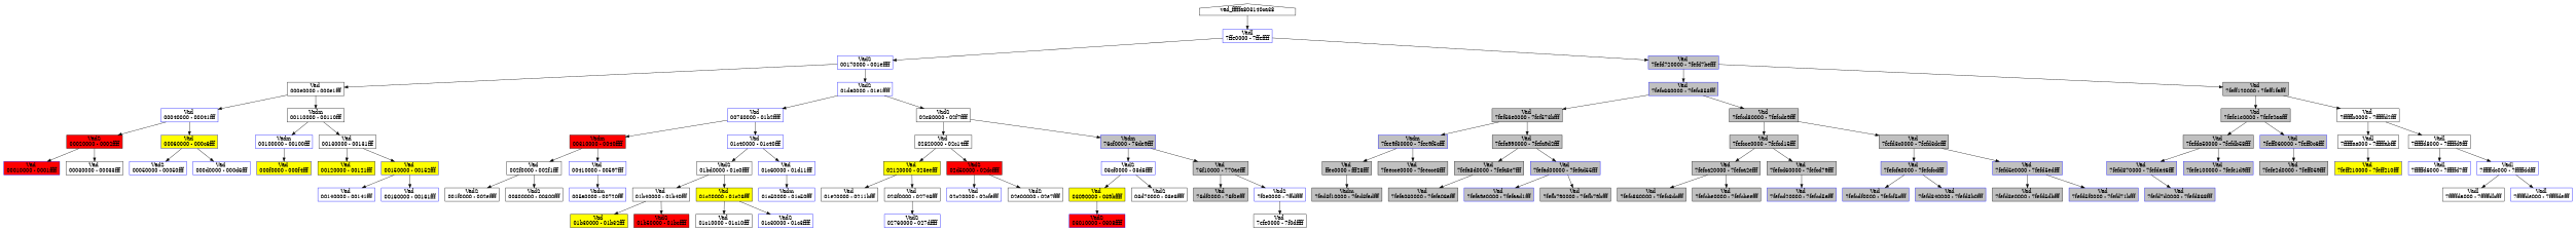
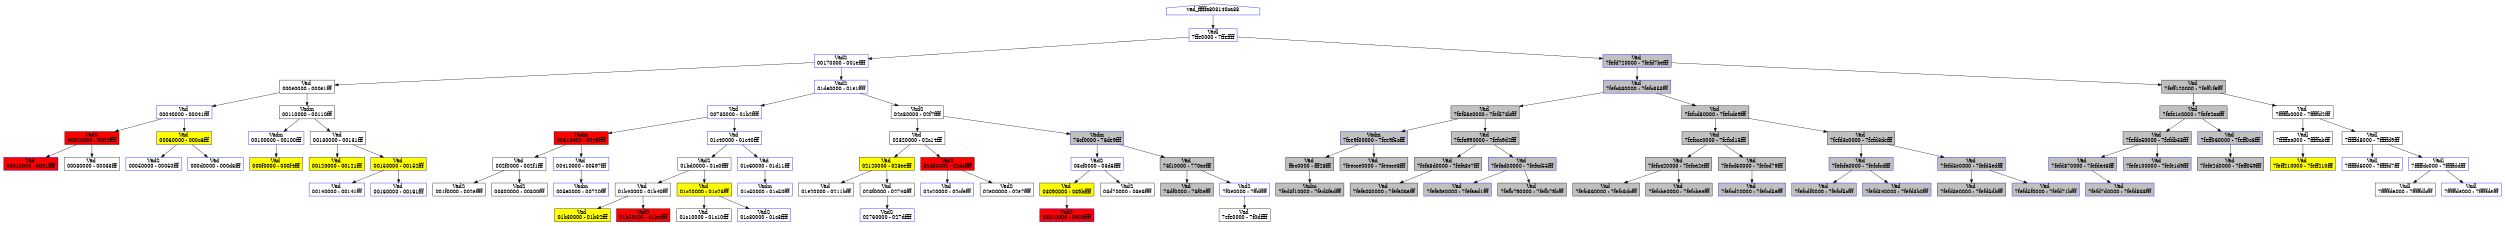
  digraph {
    rankdir=TB
    node [color=black fillcolor=white shape=record style=filled]
    n1 [color=blue label="{ Vadl\n7ffe0000 - 7ffeffff }"]
-   vad_fffffa803140ca38 [shape=house fillcolor="" style=""]
+   vad_fffffa803140ca38 [color=blue shape=house fillcolor="" style=""]
    n3 [color=blue label="{ VadS\n00170000 - 001effff }"]
    n4 [color=blue fillcolor=gray label="{ Vad \n7fefd720000 - 7fefd7befff }"]
    n5 [label="{ Vad \n000e0000 - 000e1fff }"]
    n6 [color=blue label="{ VadS\n01da0000 - 01e1ffff }"]
    n7 [color=blue label="{ Vad \n00040000 - 00041fff }"]
    n8 [label="{ Vadm\n00110000 - 00110fff }"]
    n9 [fillcolor=red label="{ VadS\n00020000 - 0002ffff }"]
    n10 [color=blue fillcolor=yellow label="{ Vad \n00060000 - 000c6fff }"]
    n11 [color=blue fillcolor=red label="{ Vad \n00010000 - 0001ffff }"]
    n12 [label="{ Vad \n00030000 - 00033fff }"]
    n13 [color=blue label="{ VadS\n00050000 - 00050fff }"]
    n14 [color=blue label="{ Vad \n000d0000 - 000d6fff }"]
    n15 [color=blue label="{ Vadm\n00100000 - 00100fff }"]
    n16 [label="{ Vad \n00130000 - 00131fff }"]
    n17 [color=blue fillcolor=yellow label="{ Vad \n000f0000 - 000f4fff }"]
    n18 [fillcolor=yellow label="{ Vad \n00120000 - 00121fff }"]
    n19 [color=blue fillcolor=yellow label="{ Vad \n00150000 - 00152fff }"]
    n20 [color=blue label="{ Vad \n00140000 - 00141fff }"]
    n21 [color=blue label="{ Vad \n00160000 - 00161fff }"]
    n22 [color=blue label="{ Vad \n00730000 - 01b2ffff }"]
    n23 [label="{ VadS\n02e80000 - 02f7ffff }"]
    n24 [fillcolor=red label="{ Vadm\n00310000 - 0040ffff }"]
    n25 [color=blue label="{ Vad \n01c40000 - 01c40fff }"]
    n26 [label="{ Vad \n002f0000 - 002f1fff }"]
    n27 [color=blue label="{ Vad \n00410000 - 00597fff }"]
    n28 [label="{ VadS\n001f0000 - 002effff }"]
    n29 [label="{ VadS\n00300000 - 00300fff }"]
    n30 [color=blue label="{ Vadm\n005a0000 - 00720fff }"]
    n31 [label="{ VadS\n01bd0000 - 01c0ffff }"]
    n32 [color=blue label="{ Vad \n01c60000 - 01d11fff }"]
    n33 [label="{ Vad \n01b40000 - 01b40fff }"]
    n34 [fillcolor=yellow label="{ Vad \n01c20000 - 01c26fff }"]
    n35 [fillcolor=yellow label="{ Vad \n01b30000 - 01b32fff }"]
    n36 [fillcolor=red label="{ VadS\n01b50000 - 01bcffff }"]
    n37 [label="{ Vad \n01c10000 - 01c10fff }"]
    n38 [color=blue label="{ VadS\n01c30000 - 01c3ffff }"]
    n39 [color=blue label="{ Vadm\n01c50000 - 01c50fff }"]
    n40 [label="{ Vad \n02820000 - 02c14fff }"]
    n41 [color=blue fillcolor=gray label="{ Vadm\n76cf0000 - 76de9fff }"]
    n42 [fillcolor=yellow label="{ Vad \n02120000 - 023eefff }"]
    n43 [fillcolor=red label="{ VadS\n02d50000 - 02dcffff }"]
    n44 [label="{ Vad \n01e20000 - 0211bfff }"]
    n45 [label="{ Vad \n023f0000 - 02746fff }"]
    n46 [color=blue label="{ VadS\n02760000 - 027dffff }"]
    n47 [color=blue label="{ Vad \n02c20000 - 02cfefff }"]
    n48 [label="{ VadS\n02e00000 - 02e7ffff }"]
    n49 [color=blue label="{ VadS\n03cf0000 - 03d6ffff }"]
    n50 [fillcolor=gray label="{ Vad \n76f10000 - 770aefff }"]
    n51 [fillcolor=yellow label="{ Vad \n03090000 - 039bffff }"]
    n52 [label="{ VadS\n03d70000 - 03e6ffff }"]
    n53 [color=blue fillcolor=red label="{ VadS\n03010000 - 0308ffff }"]
    n54 [fillcolor=gray label="{ Vad \n76df0000 - 76f0efff }"]
    n55 [color=blue label="{ VadS\n7f0e0000 - 7ffdffff }"]
    n56 [label="{ Vad \n7efe0000 - 7f0dffff }"]
    n57 [color=blue fillcolor=gray label="{ Vad \n7fefc660000 - 7fefc853fff }"]
    n58 [fillcolor=gray label="{ Vad \n7feff120000 - 7feff1fafff }"]
    n59 [fillcolor=gray label="{ Vad \n7fef56e0000 - 7fef573bfff }"]
    n60 [fillcolor=gray label="{ Vad \n7fefcd80000 - 7fefcde9fff }"]
    n61 [color=blue fillcolor=gray label="{ Vadm\n7fee9f30000 - 7fee9f5cfff }"]
    n62 [fillcolor=gray label="{ Vad \n7fefa990000 - 7fefa9d2fff }"]
    n63 [fillcolor=gray label="{ Vad \nffec0000 - fff28fff }"]
    n64 [fillcolor=gray label="{ Vad \n7feecce0000 - 7feecce8fff }"]
    n65 [fillcolor=gray label="{ Vadm\n7fed3f10000 - 7fed3fadfff }"]
    n66 [fillcolor=gray label="{ Vad \n7fefa8d0000 - 7fefa8e7fff }"]
    n67 [color=blue fillcolor=gray label="{ Vad \n7fefad00000 - 7fefad55fff }"]
    n68 [fillcolor=gray label="{ Vad \n7fefa030000 - 7fefa06afff }"]
    n69 [color=blue fillcolor=gray label="{ Vad \n7fefa9e0000 - 7fefaad1fff }"]
    n70 [fillcolor=gray label="{ Vad \n7fefb790000 - 7fefb79bfff }"]
    n71 [fillcolor=gray label="{ Vad \n7fefcce0000 - 7fefcd15fff }"]
    n72 [fillcolor=gray label="{ Vad \n7fefd3c0000 - 7fefd3defff }"]
    n73 [fillcolor=gray label="{ Vad \n7fefca20000 - 7fefca2efff }"]
    n74 [fillcolor=gray label="{ Vad \n7fefcd60000 - 7fefcd79fff }"]
    n75 [fillcolor=gray label="{ Vad \n7fefc860000 - 7fefc8dcfff }"]
    n76 [fillcolor=gray label="{ Vad \n7fefcbe0000 - 7fefcbeefff }"]
    n77 [color=blue fillcolor=gray label="{ Vad \n7fefcd20000 - 7fefcd5afff }"]
    n78 [color=blue fillcolor=gray label="{ Vad \n7fefcfa0000 - 7fefcfcdfff }"]
    n79 [color=blue fillcolor=gray label="{ Vad \n7fefd5e0000 - 7fefd5edfff }"]
    n80 [color=blue fillcolor=gray label="{ Vad \n7fefcdf0000 - 7fefcf5cfff }"]
    n81 [color=blue fillcolor=gray label="{ Vad \n7fefd340000 - 7fefd3b0fff }"]
    n82 [fillcolor=gray label="{ Vad \n7fefd3e0000 - 7fefd5dbfff }"]
    n83 [color=blue fillcolor=gray label="{ Vad \n7fefd5f0000 - 7fefd71bfff }"]
    n84 [fillcolor=gray label="{ Vad \n7fefe1e0000 - 7fefe2aafff }"]
    n85 [label="{ Vad \n7fffffb0000 - 7fffffd2fff }"]
    n86 [fillcolor=gray label="{ Vad \n7fefda50000 - 7fefdb58fff }"]
    n87 [color=blue fillcolor=gray label="{ Vad \n7feff060000 - 7feff0c6fff }"]
    n88 [color=blue fillcolor=gray label="{ Vad \n7fefd870000 - 7fefda46fff }"]
    n89 [color=blue fillcolor=gray label="{ Vad \n7fefe100000 - 7fefe1d9fff }"]
    n90 [color=blue fillcolor=gray label="{ Vad \n7fefd7d0000 - 7fefd868fff }"]
    n91 [fillcolor=gray label="{ Vad \n7fefe2d0000 - 7feff059fff }"]
    n92 [label="{ Vadl\n7fffffaa000 - 7fffffabfff }"]
    n93 [label="{ Vadl\n7fffffd8000 - 7fffffd9fff }"]
    n94 [color=blue fillcolor=yellow label="{ Vad \n7feff210000 - 7feff210fff }"]
    n95 [color=blue label="{ Vadl\n7fffffd6000 - 7fffffd7fff }"]
    n96 [color=blue label="{ Vadl\n7fffffdc000 - 7fffffddfff }"]
    n97 [label="{ Vadl\n7fffffda000 - 7fffffdbfff }"]
    n98 [color=blue label="{ Vadl\n7fffffde000 - 7fffffdefff }"]
    n1 -> n3
    n1 -> n4
    vad_fffffa803140ca38 -> n1
    n3 -> n5
    n3 -> n6
    n4 -> n57
    n4 -> n58
    n5 -> n7
    n5 -> n8
    n6 -> n22
    n6 -> n23
    n7 -> n9
    n7 -> n10
    n8 -> n15
    n8 -> n16
    n9 -> n11
    n9 -> n12
    n10 -> n13
    n10 -> n14
    n15 -> n17
    n16 -> n18
    n16 -> n19
    n19 -> n20
    n19 -> n21
    n22 -> n24
    n22 -> n25
    n23 -> n40
    n23 -> n41
    n24 -> n26
    n24 -> n27
    n25 -> n31
    n25 -> n32
    n26 -> n28
    n26 -> n29
    n27 -> n30
    n31 -> n33
    n31 -> n34
    n32 -> n39
    n33 -> n35
    n33 -> n36
    n34 -> n37
    n34 -> n38
    n40 -> n42
    n40 -> n43
    n41 -> n49
    n41 -> n50
    n42 -> n44
    n42 -> n45
    n43 -> n47
    n43 -> n48
    n45 -> n46
    n49 -> n51
    n49 -> n52
    n50 -> n54
    n50 -> n55
    n51 -> n53
    n55 -> n56
    n57 -> n59
    n57 -> n60
    n58 -> n84
    n58 -> n85
    n59 -> n61
    n59 -> n62
    n60 -> n71
    n60 -> n72
    n61 -> n63
    n61 -> n64
    n62 -> n66
    n62 -> n67
    n63 -> n65
    n66 -> n68
    n67 -> n69
    n67 -> n70
    n71 -> n73
    n71 -> n74
    n72 -> n78
    n72 -> n79
    n73 -> n75
    n73 -> n76
    n74 -> n77
    n78 -> n80
    n78 -> n81
    n79 -> n82
    n79 -> n83
    n84 -> n86
    n84 -> n87
    n85 -> n92
    n85 -> n93
    n86 -> n88
    n86 -> n89
    n87 -> n91
    n88 -> n90
    n92 -> n94
    n93 -> n95
    n93 -> n96
    n96 -> n97
    n96 -> n98
  }
